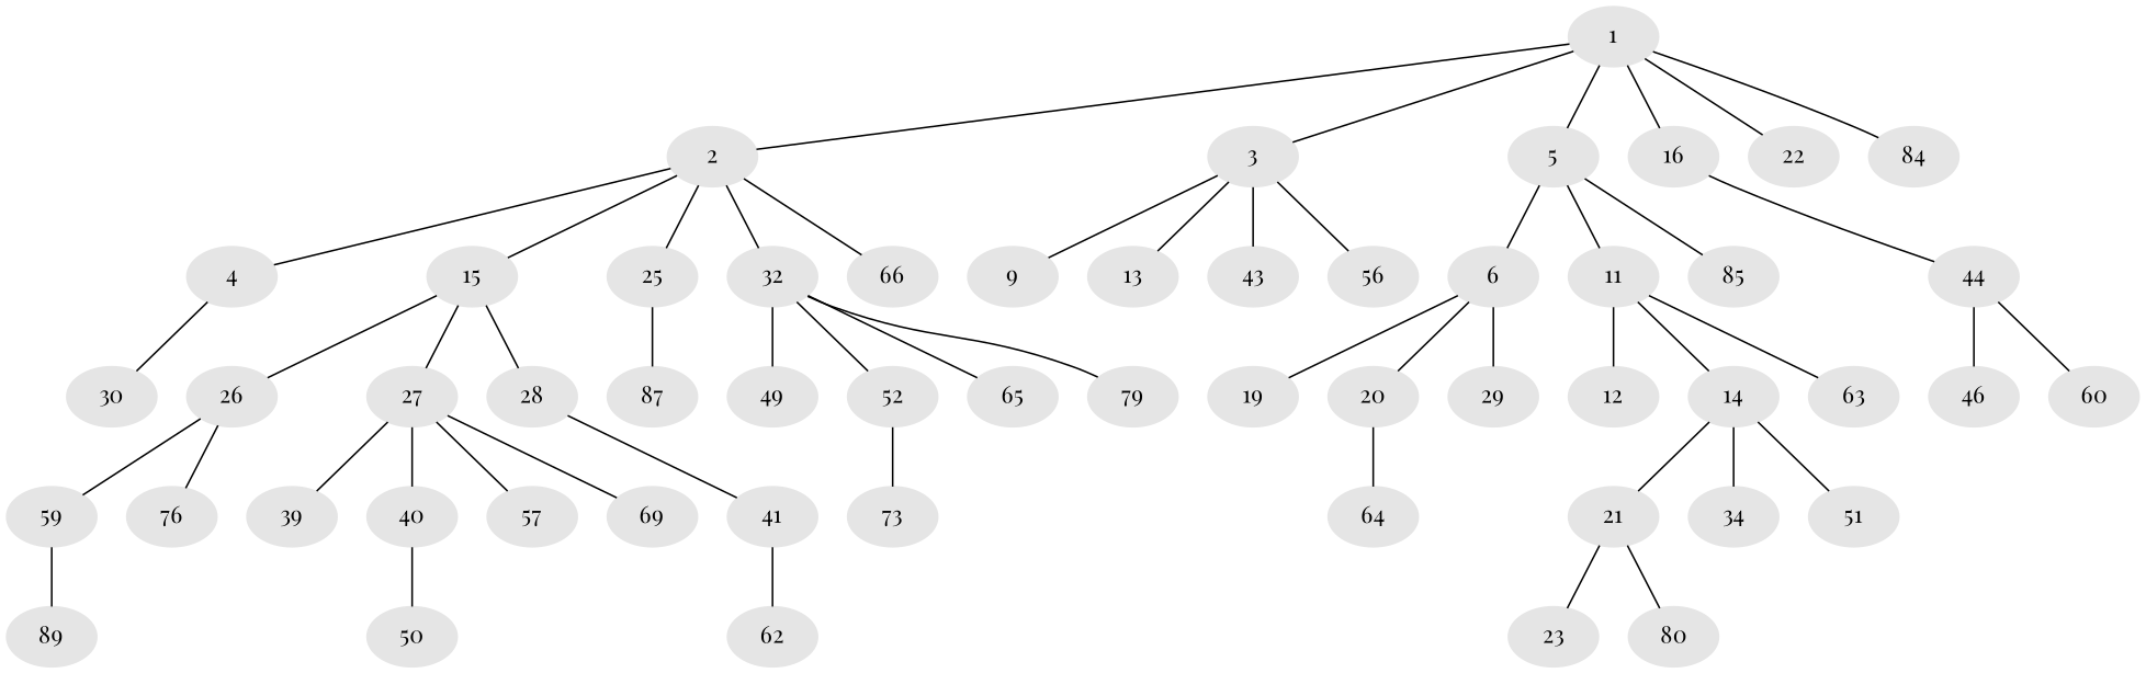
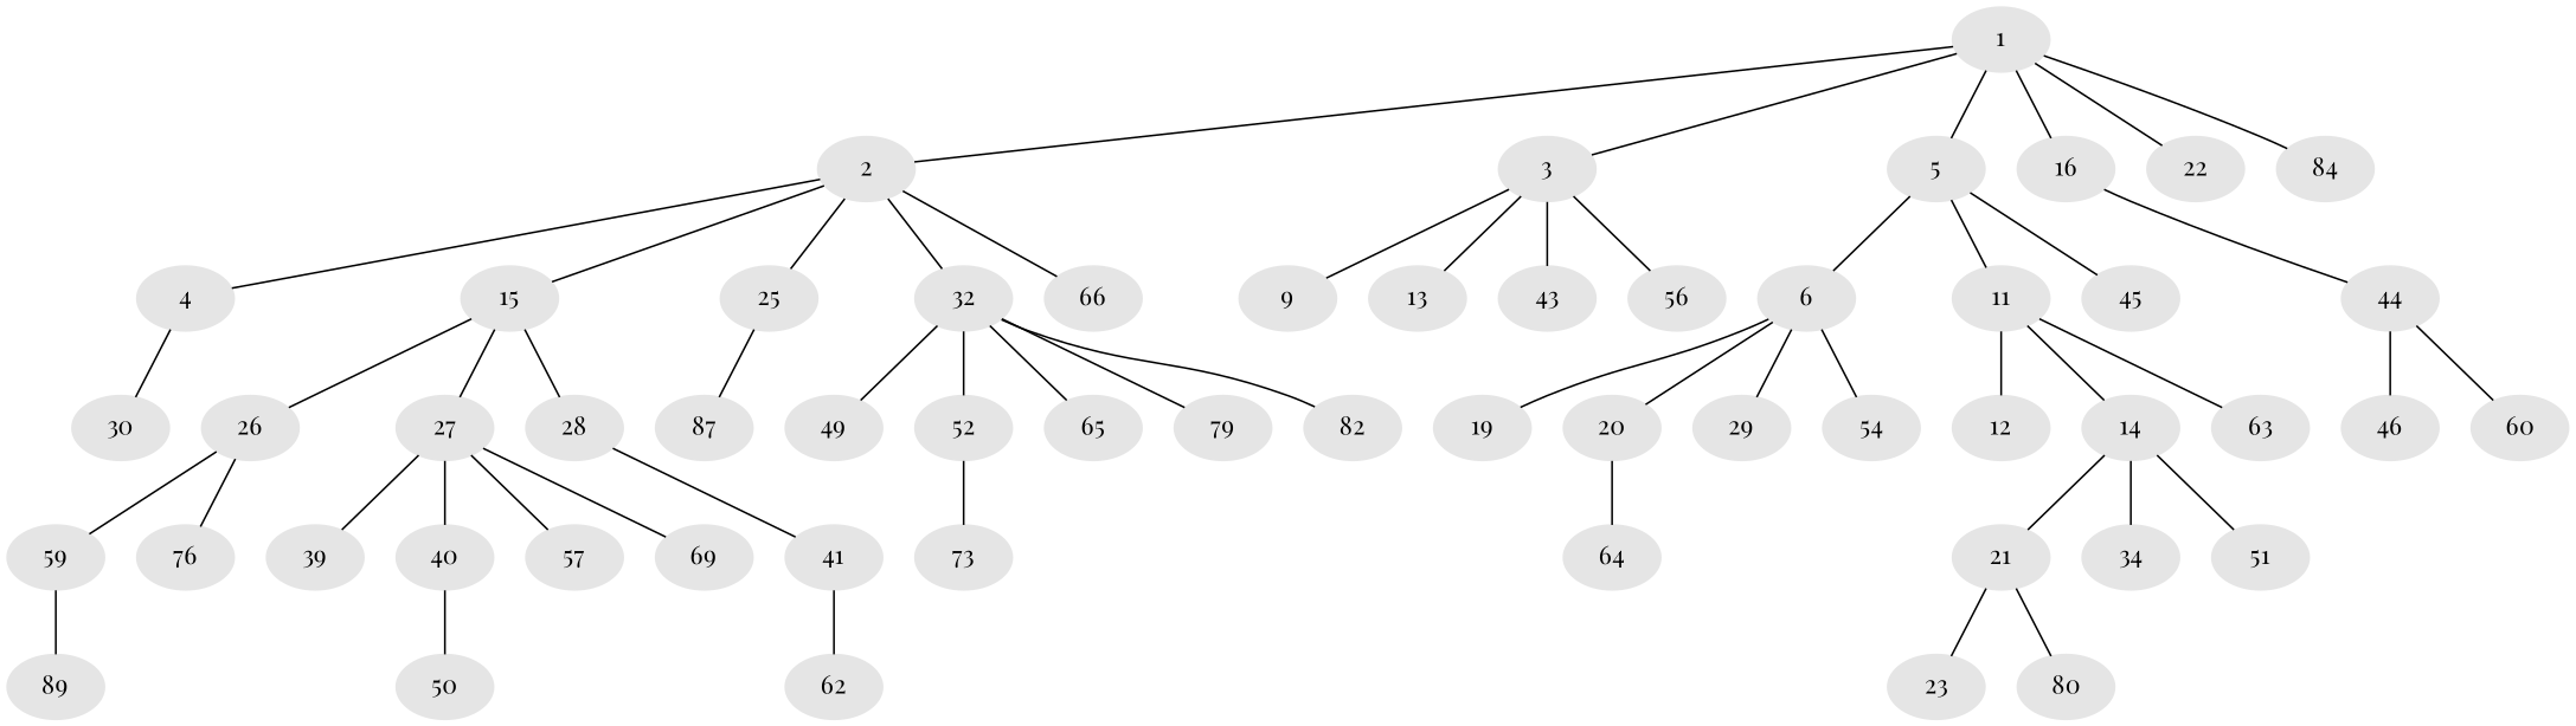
  graph {
    fontname="Playfair Display"
    node [color=gray90 fontname="Playfair Display" style=filled]
    edge [fontname="Playfair Display"]
    1 [super="+74"]
    2 [super="+7"]
    3 [super="+10"]
    5 [super="+8"]
    16 [super="+37"]
    22 [super="+71"]
    84
    4 [super="+17"]
    15 [super="+18"]
    25
    32 [super="+38"]
    66
    9
    13 [super="+88"]
    43
    56
    6 [super="+70"]
    11 [super="+24"]
-   85
+   85 [label=45]
    44 [super="+48"]
    30 [super="+72"]
    26 [super="+42"]
    27 [super="+63"]
    28 [super="+53"]
    87
    49
    52
    65
    79
+   82 [super="+83"]
    19 [super="+47"]
    20 [super="+62"]
    29 [super="+31"]
+   54 [super="+55"]
    12 [super="+75"]
    14 [super="+35"]
    n37 [label=63 super="+86"]
    64 [super="+81"]
    21 [super="+61"]
    34 [super="+36"]
    51
    23 [super="+77"]
    80
    59
    76
    39
    40 [super="+45"]
    57
    69
    41 [super="+67"]
    46
    60
    89
    50 [super="+58"]
    n55 [label=62 super="+78"]
    73
    1 -- 2
    1 -- 3
    1 -- 5
    1 -- 16
    1 -- 22
    1 -- 84
    2 -- 4
    2 -- 15
    2 -- 25
    2 -- 32
    2 -- 66
    3 -- 9
    3 -- 13
    3 -- 43
    3 -- 56
    5 -- 6
    5 -- 11
    5 -- 85
    16 -- 44
    4 -- 30
    15 -- 26
    15 -- 27
    15 -- 28
    25 -- 87
    32 -- 49
    32 -- 52
    32 -- 65
    32 -- 79
+   32 -- 82
    6 -- 19
    6 -- 20
    6 -- 29
+   6 -- 54
    11 -- 12
    11 -- 14
    11 -- n37
    44 -- 46
    44 -- 60
    26 -- 59
    26 -- 76
    27 -- 39
    27 -- 40
    27 -- 57
    27 -- 69
    28 -- 41
    52 -- 73
    20 -- 64
    14 -- 21
    14 -- 34
    14 -- 51
    21 -- 23
    21 -- 80
    59 -- 89
    40 -- 50
    41 -- n55
  }
